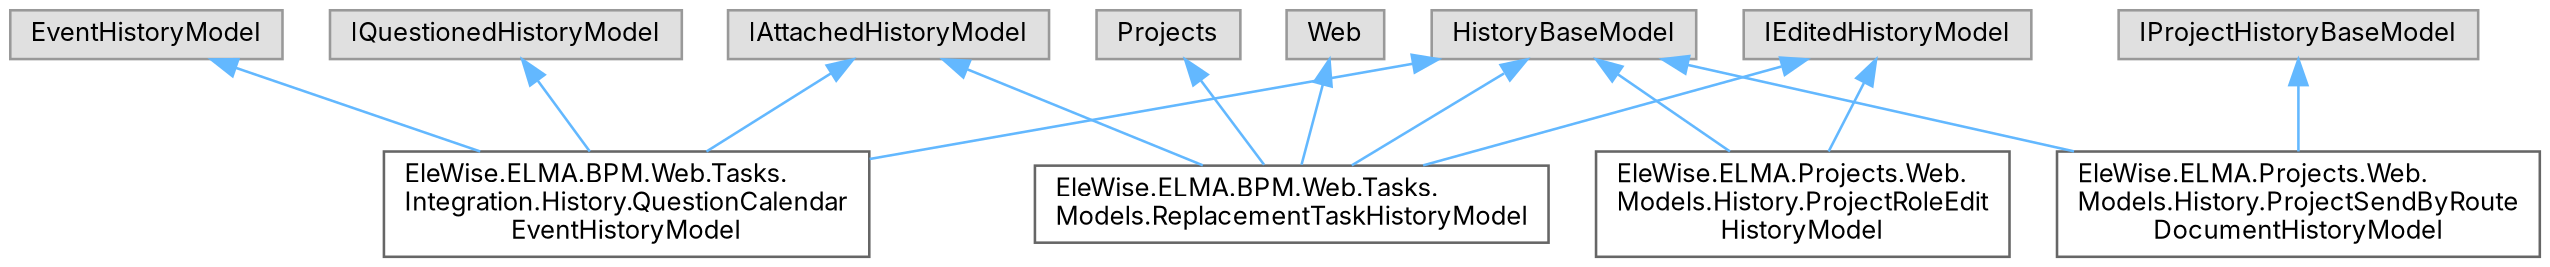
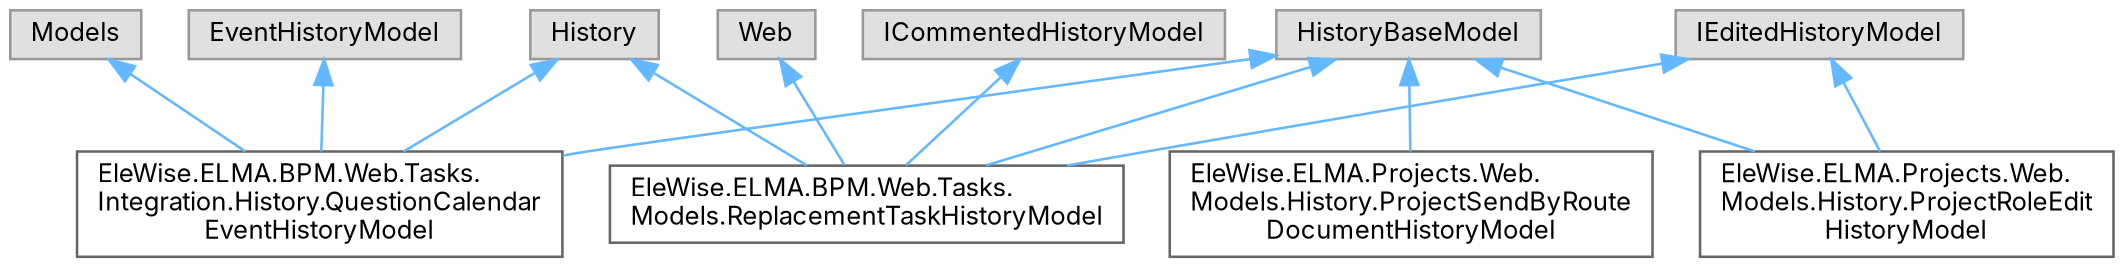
  digraph {
    fontname=Inter
    rankdir=TB
    node [color=grey60 fillcolor="#E0E0E0" fontname=Inter fontsize=10 shape=box style=filled]
    edge [color=steelblue1 dir=back fontname=Inter fontsize=10 labelfontname=Helvetica labelfontsize=10 style=solid]
    n1 [height=0.2 label=HistoryBaseModel width=0.4]
    n2 [color=grey40 fillcolor=white height=0.2 label="EleWise.ELMA.BPM.Web.Tasks.\lIntegration.History.QuestionCalendar\lEventHistoryModel" width=0.4]
    n3 [color=grey40 fillcolor=white height=0.2 label="EleWise.ELMA.BPM.Web.Tasks.\lModels.ReplacementTaskHistoryModel" width=0.4]
    n4 [color=grey40 fillcolor=white height=0.2 label="EleWise.ELMA.Projects.Web.\lModels.History.ProjectRoleEdit\lHistoryModel" width=0.4]
    n5 [color=grey40 fillcolor=white height=0.2 label="EleWise.ELMA.Projects.Web.\lModels.History.ProjectSendByRoute\lDocumentHistoryModel" width=0.4]
-   n6 [height=0.2 label=IAttachedHistoryModel width=0.4]
+   n6 [height=0.2 label=History width=0.4]
    n7 [height=0.2 label=EventHistoryModel width=0.4]
-   n8 [height=0.2 label=Projects width=0.4]
+   n8 [height=0.2 label=ICommentedHistoryModel width=0.4]
    n9 [height=0.2 label=IEditedHistoryModel width=0.4]
-   n10 [height=0.2 label=IProjectHistoryBaseModel width=0.4]
-   n11 [height=0.2 label=IQuestionedHistoryModel width=0.4]
+   n11 [height=0.2 label=Models width=0.4]
    n12 [height=0.2 label=Web width=0.4]
    n1 -> n2
    n1 -> n3
    n1 -> n4
    n1 -> n5
    n6 -> n2
    n6 -> n3
    n7 -> n2
    n8 -> n3
    n9 -> n3
    n9 -> n4
-   n10 -> n5
    n11 -> n2
    n12 -> n3
  }
